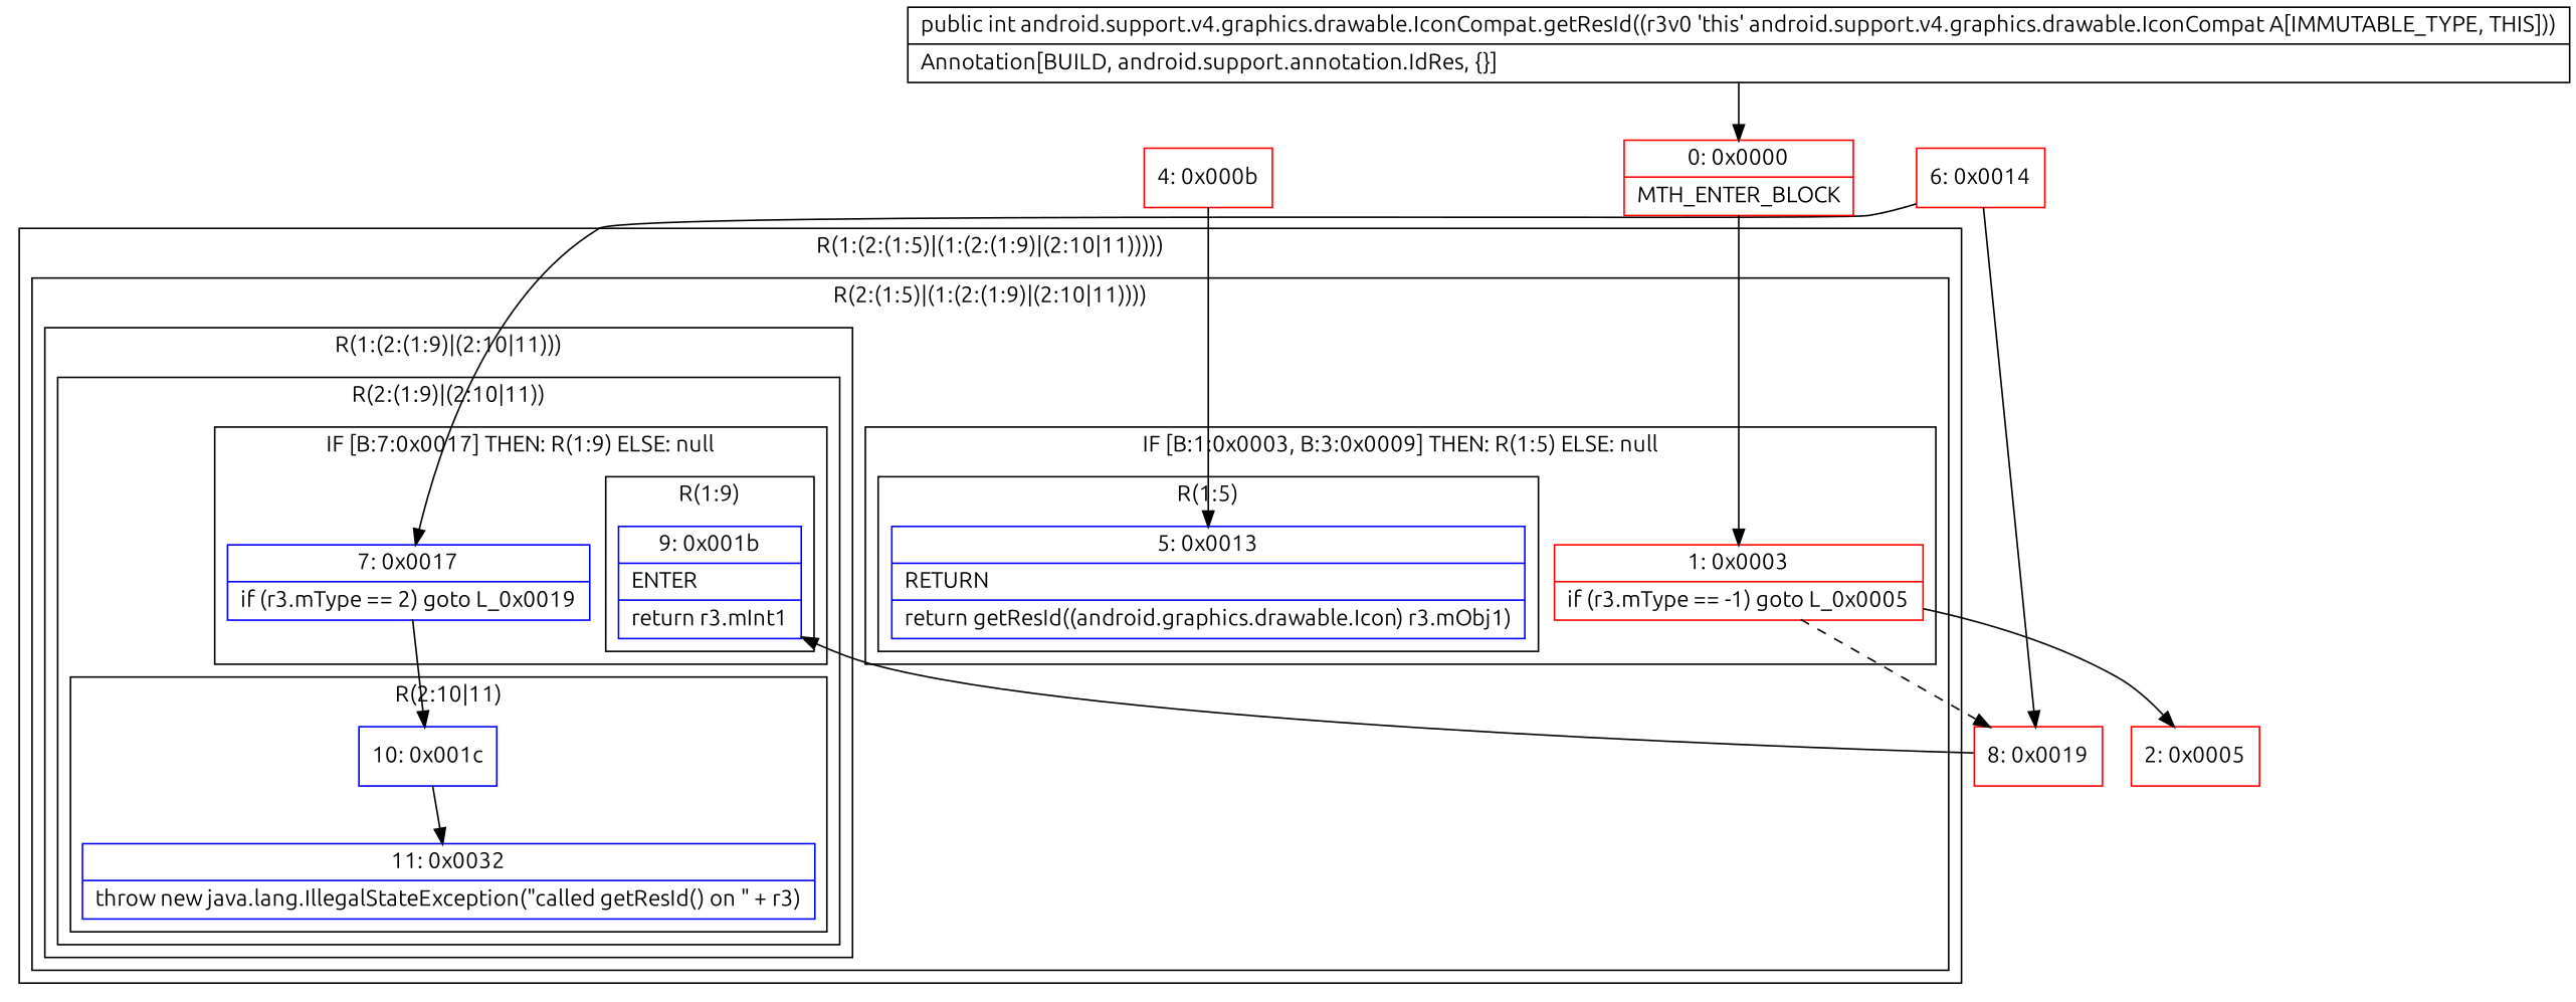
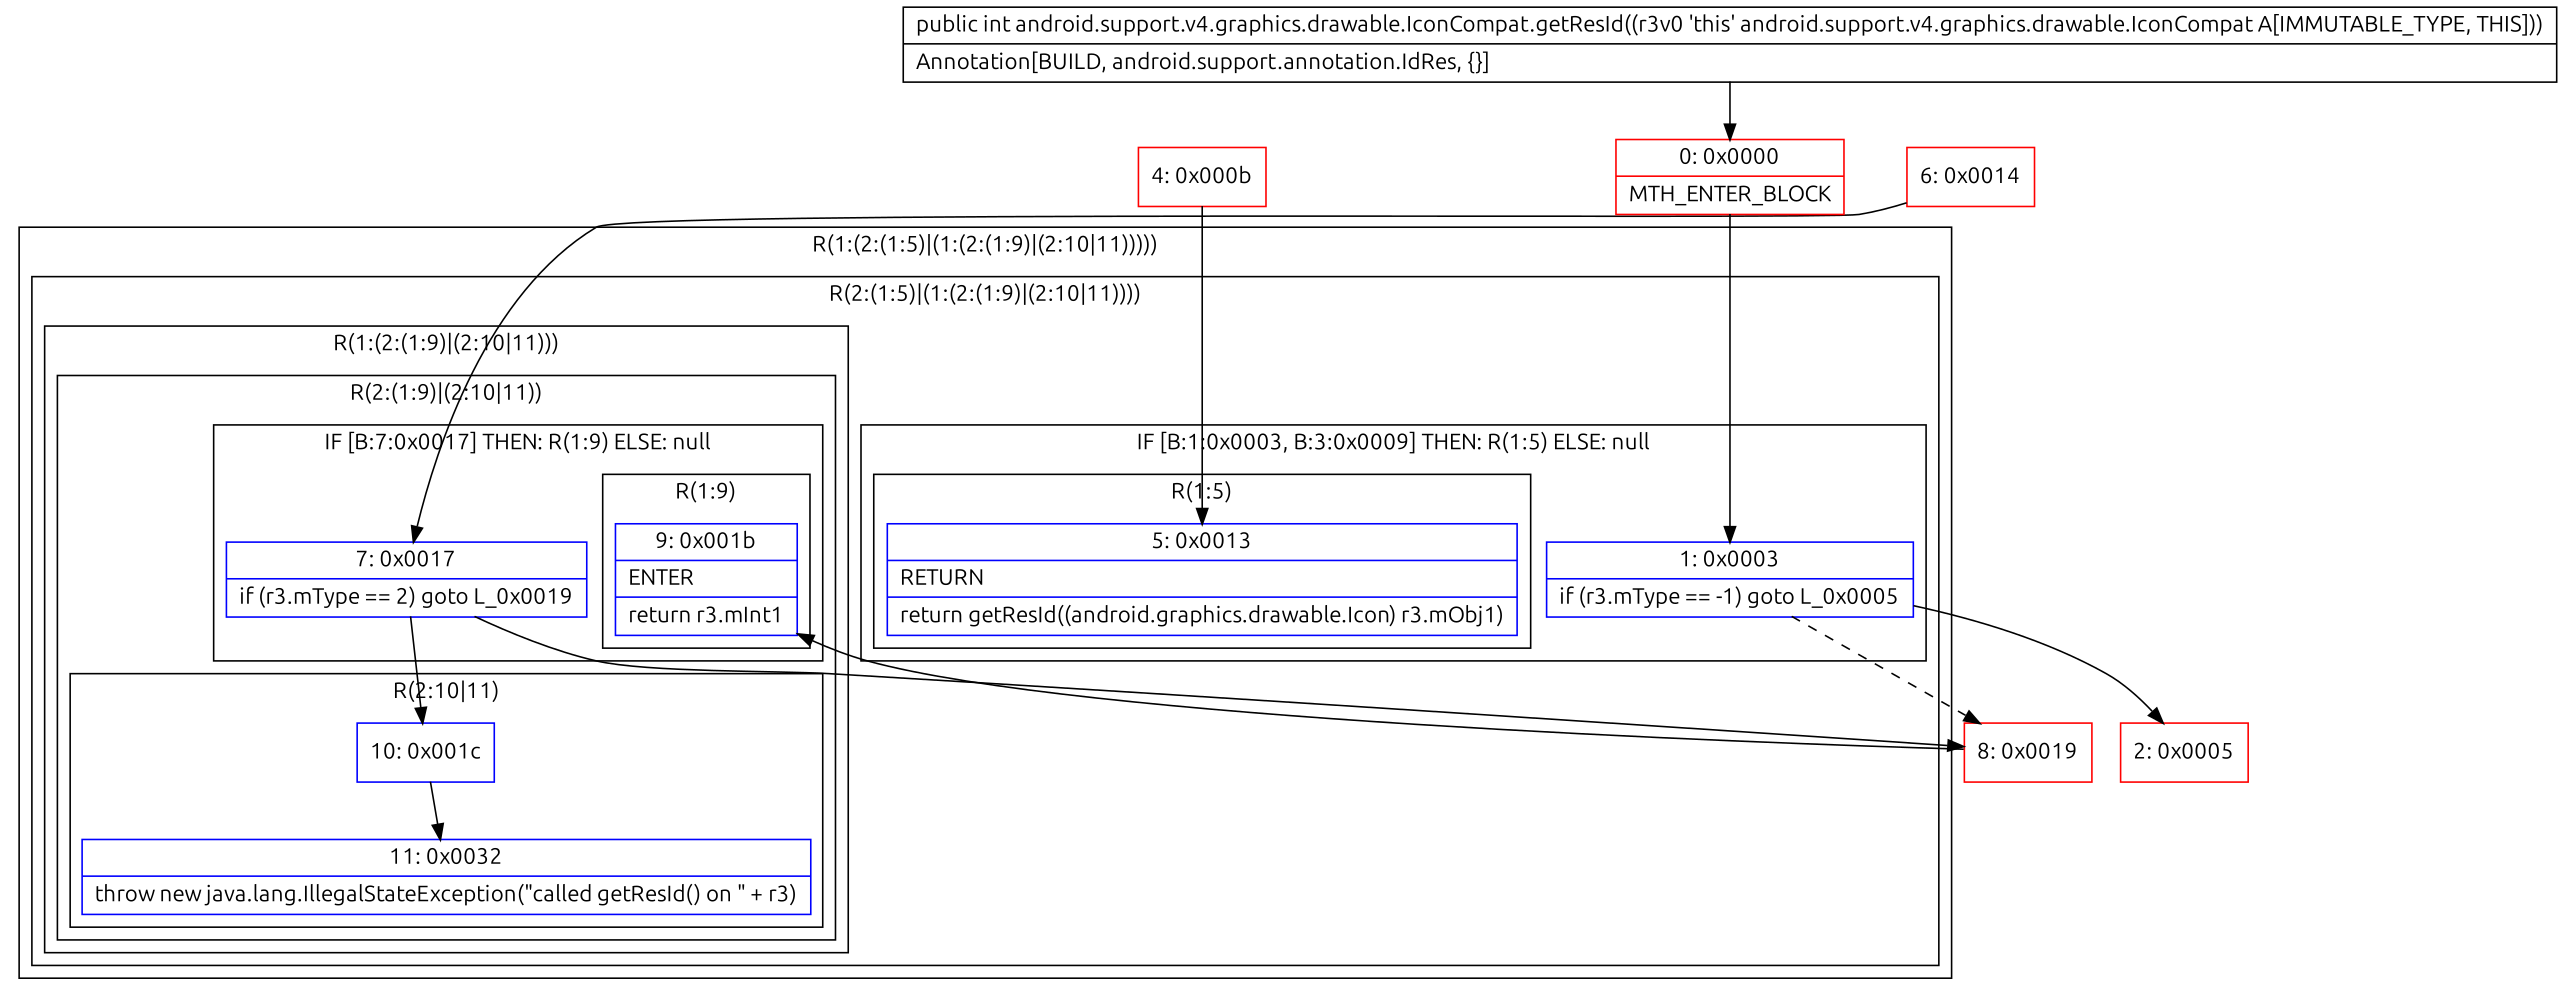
  digraph {
    fontname=Ubuntu
    node [color=blue fontname=Ubuntu shape=record]
    edge [fontname=Ubuntu]
    n1 [label="{5\:\ 0x0013|RETURN\l|return getResId((android.graphics.drawable.Icon) r3.mObj1)\l}"]
-   n2 [color=red label="{1\:\ 0x0003|if (r3.mType == \-1) goto L_0x0005\l}"]
+   n2 [label="{1\:\ 0x0003|if (r3.mType == \-1) goto L_0x0005\l}"]
    n3 [label="{9\:\ 0x001b|ENTER\l|return r3.mInt1\l}"]
    n4 [label="{7\:\ 0x0017|if (r3.mType == 2) goto L_0x0019\l}"]
    n5 [label="{10\:\ 0x001c}"]
    n6 [label="{11\:\ 0x0032|throw new java.lang.IllegalStateException(\"called getResId() on \" + r3)\l}"]
    n7 [color=red label="{2\:\ 0x0005}"]
    n8 [color=red label="{8\:\ 0x0019}"]
    n9 [color=red label="{6\:\ 0x0014}"]
    n10 [color=red label="{4\:\ 0x000b}"]
    n11 [color=red label="{0\:\ 0x0000|MTH_ENTER_BLOCK\l}"]
    n12 [label="{public int android.support.v4.graphics.drawable.IconCompat.getResId((r3v0 'this' android.support.v4.graphics.drawable.IconCompat A[IMMUTABLE_TYPE, THIS]))  | Annotation[BUILD, android.support.annotation.IdRes, \{\}]\l}" color=""]
    subgraph cluster_1 {
      label="R(1:(2:(1:5)|(1:(2:(1:9)|(2:10|11)))))"
      subgraph cluster_2 {
        label="R(2:(1:5)|(1:(2:(1:9)|(2:10|11))))"
        subgraph cluster_3 {
          label="IF [B:1:0x0003, B:3:0x0009] THEN: R(1:5) ELSE: null"
          n2
          subgraph cluster_4 {
            label="R(1:5)"
            n1
          }
        }
        subgraph cluster_5 {
          label="R(1:(2:(1:9)|(2:10|11)))"
          subgraph cluster_6 {
            label="R(2:(1:9)|(2:10|11))"
            subgraph cluster_7 {
              label="IF [B:7:0x0017] THEN: R(1:9) ELSE: null"
              n4
              subgraph cluster_8 {
                label="R(1:9)"
                n3
              }
            }
            subgraph cluster_9 {
              label="R(2:10|11)"
              n5
              n6
            }
          }
        }
      }
    }
    n2 -> n7
    n2 -> n8 [style=dashed]
    n4 -> n5 [style=solid]
-   n9 -> n8
+   n4 -> n8
    n5 -> n6
    n8 -> n3
    n9 -> n4
    n10 -> n1
    n11 -> n2
    n12 -> n11
  }
